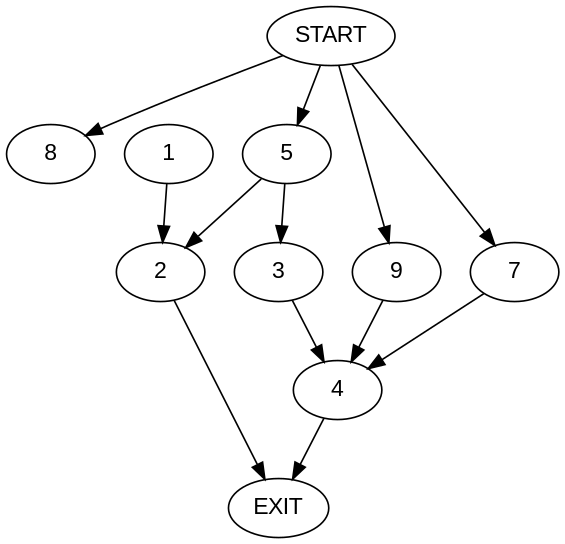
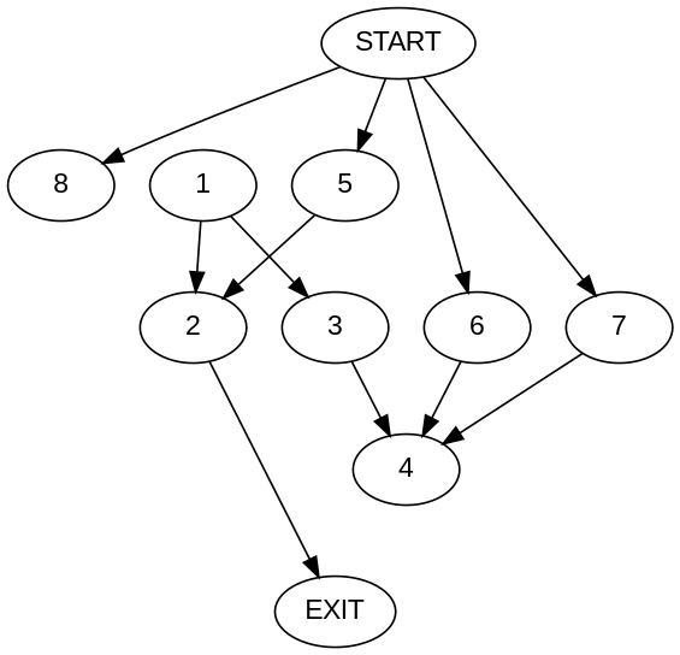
  digraph {
    fontname="Liberation Sans"
    node [fontname="Liberation Sans"]
    edge [fontname="Liberation Sans"]
    n1 [label=START]
    5
-   6 [label=9]
+   6
    7
    8
    1
    2
    3
    4
    n10 [label=EXIT]
    n1 -> 5
    n1 -> 6
    n1 -> 7
    n1 -> 8
    5 -> 2
    6 -> 4
    7 -> 4
    1 -> 2
-   5 -> 3
+   1 -> 3
    2 -> n10
    3 -> 4
-   4 -> n10
  }
